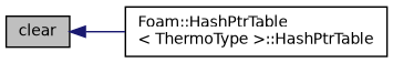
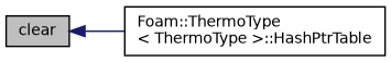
  digraph {
    rankdir=LR
    node [color=black fontname=Helvetica fontsize=10 shape=record]
    n1 [fillcolor=grey75 fontcolor=black height=0.2 label=clear style=filled width=0.4]
-   n2 [height=0.2 label="Foam::HashPtrTable\l\< ThermoType \>::HashPtrTable" width=0.4]
+   n2 [height=0.2 label="Foam::ThermoType\l\< ThermoType \>::HashPtrTable" width=0.4]
    n1 -> n2 [color=midnightblue dir=back fontname=Helvetica fontsize=10 labelfontname=Helvetica labelfontsize=10 style=solid]
  }
